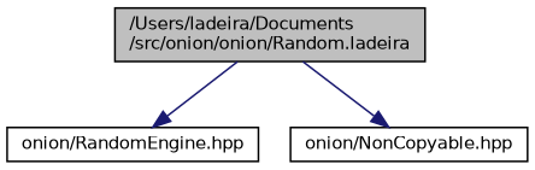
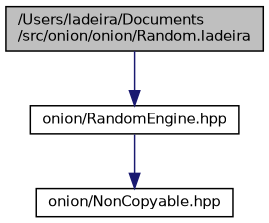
  digraph {
    node [color=black fillcolor=white fontname=Helvetica fontsize=10 shape=record style=filled]
    edge [color=midnightblue fontname=Helvetica fontsize=10 labelfontname=Helvetica labelfontsize=10 style=solid]
    n1 [fillcolor=grey75 fontcolor=black height=0.2 label="/Users/ladeira/Documents\l/src/onion/onion/Random.ladeira" width=0.4]
    n2 [height=0.2 label="onion/RandomEngine.hpp" width=0.4]
    n3 [height=0.2 label="onion/NonCopyable.hpp" width=0.4]
    n1 -> n2
-   n1 -> n3
+   n2 -> n3
  }
